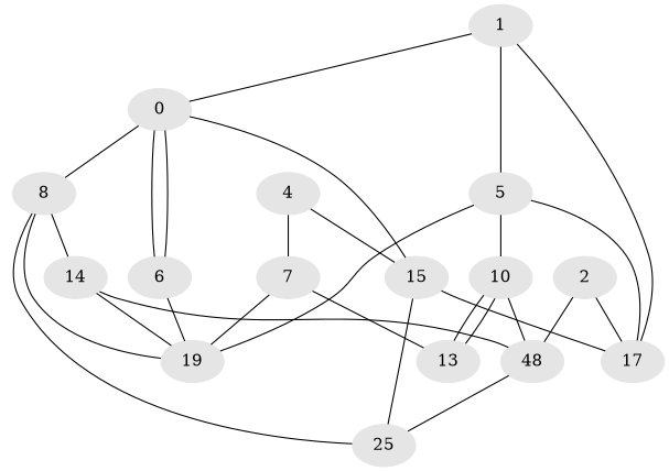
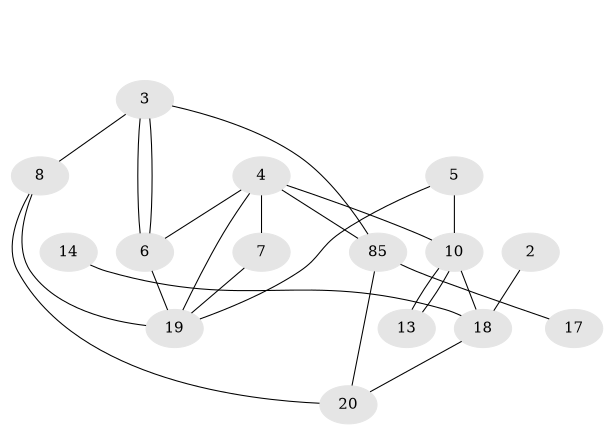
  graph {
    node [color=gray90 style=filled]
-   1 [super="+19"]
-   3 [label=0]
+   3
    5
    17
    6
    8
-   15 [super="+9"]
+   15 [super="+9" label=85]
    10
    n9 [label=19]
    2 [super="+9"]
-   18 [label=48]
-   20 [label=25]
+   18
+   20
    14
    4 [super="+19"]
    7
    13
-   1 -- 3
-   1 -- 5
-   1 -- 17
    3 -- 6
    3 -- 6
    3 -- 8
    3 -- 15
-   5 -- 17
    5 -- 10
    5 -- n9
    6 -- n9
    8 -- n9
    8 -- 20
-   8 -- 14
    15 -- 17
    15 -- 20
    10 -- 18
    10 -- 13
    10 -- 13
-   2 -- 17
    2 -- 18
    18 -- 20
-   14 -- n9
+   4 -- n9
    14 -- 18
+   4 -- 6
    4 -- 15
+   4 -- 10
    4 -- 7
    7 -- n9
-   7 -- 13
  }
